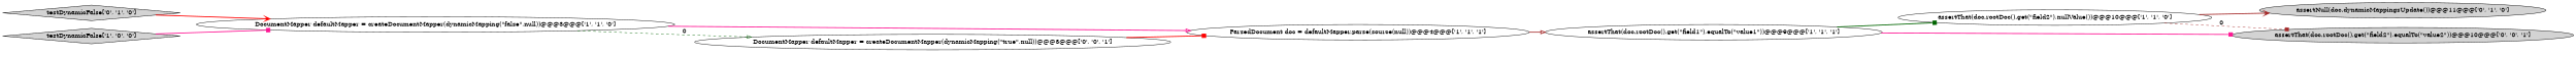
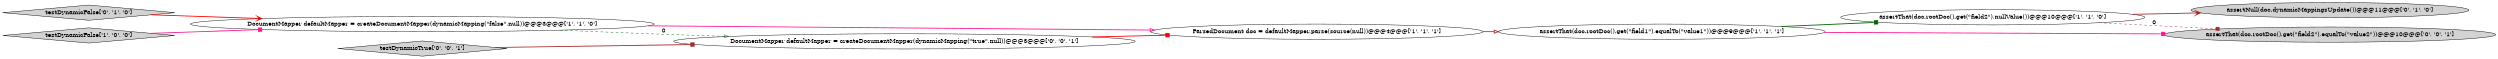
  digraph {
    rankdir=LR
    node [fillcolor=white shape=ellipse style=filled]
    edge [style=bold color=brown arrowhead=box]
    n1 [label="assertThat(doc.rootDoc().get(\"field2\"),nullValue())@@@10@@@['1', '1', '0']"]
    n2 [fillcolor=lightgray label="assertNull(doc.dynamicMappingsUpdate())@@@11@@@['0', '1', '0']"]
    n3 [fillcolor=lightgray label="assertThat(doc.rootDoc().get(\"field2\"),equalTo(\"value2\"))@@@10@@@['0', '0', '1']"]
    n4 [label="ParsedDocument doc = defaultMapper.parse(source(null))@@@4@@@['1', '1', '1']"]
    n5 [label="assertThat(doc.rootDoc().get(\"field1\"),equalTo(\"value1\"))@@@9@@@['1', '1', '1']"]
    n6 [label="DocumentMapper defaultMapper = createDocumentMapper(dynamicMapping(\"true\",null))@@@3@@@['0', '0', '1']"]
    n7 [fillcolor=lightgray label="testDynamicFalse['0', '1', '0']" shape=diamond]
    n8 [label="DocumentMapper defaultMapper = createDocumentMapper(dynamicMapping(\"false\",null))@@@3@@@['1', '1', '0']"]
+   n9 [fillcolor=lightgray label="testDynamicTrue['0', '0', '1']" shape=diamond]
    n10 [fillcolor=lightgray label="testDynamicFalse['1', '0', '0']" shape=diamond]
    n1 -> n2 [arrowhead=vee]
    n1 -> n3 [label=0 style=dashed]
    n4 -> n5 [arrowhead=onormal]
    n5 -> n1 [color=darkgreen]
    n5 -> n3 [color=deeppink]
    n6 -> n4 [color=red]
    n7 -> n8 [color=red arrowhead=vee]
    n8 -> n4 [color=deeppink arrowhead=onormal]
    n8 -> n6 [label=0 style=dashed color=darkgreen arrowhead=onormal]
+   n9 -> n6
    n10 -> n8 [color=deeppink]
  }
